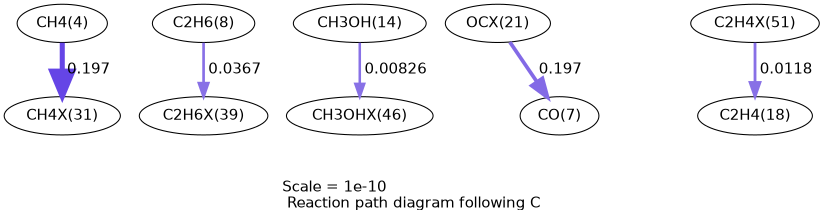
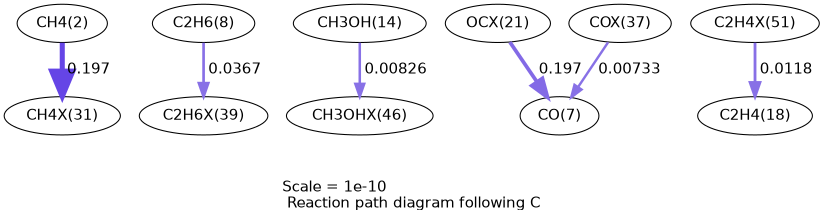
  digraph {
    fontname=Helvetica
    label="Scale = 1e-10\l Reaction path diagram following C"
    node [fontname=Helvetica]
    edge [fontname=Helvetica]
-   n1 [label="CH4(4)"]
+   n1 [label="CH4(2)"]
    n2 [label="CH4X(31)"]
    n3 [label="C2H6(8)"]
    n4 [label="C2H6X(39)"]
    n5 [label="CH3OH(14)"]
    n6 [label="CH3OHX(46)"]
    n7 [label="OCX(21)"]
    n8 [label="CO(7)"]
+   n9 [label="COX(37)"]
    n10 [label="C2H4X(51)"]
    n11 [label="C2H4(18)"]
    n1 -> n2 [arrowsize=2.39 color="0.7, 0.697, 0.9" label=" 0.197" penwidth=4.77]
    n3 -> n4 [arrowsize=1.26 color="0.7, 0.51, 0.9" label=" 0.0367" penwidth=2.52]
    n5 -> n6 [arrowsize=1.19 color="0.7, 0.508, 0.9" label=" 0.00826" penwidth=2.38]
    n7 -> n8 [arrowsize=1.75 color="0.7, 0.537, 0.9" label=" 0.197" penwidth=3.5]
+   n9 -> n8 [arrowsize=1.14 color="0.7, 0.507, 0.9" label=" 0.00733" penwidth=2.29]
    n10 -> n11 [arrowsize=1.32 color="0.7, 0.512, 0.9" label=" 0.0118" penwidth=2.65]
  }
